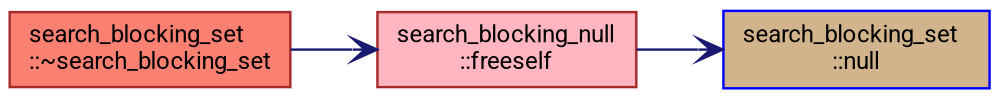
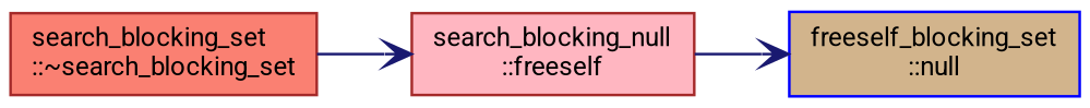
  digraph {
    fontname=Roboto
    rankdir=LR
    node [color=brown fontname=Roboto fontsize=10 shape=record style=filled]
    edge [arrowhead=vee color=midnightblue fontname=Roboto fontsize=10 labelfontname=Helvetica labelfontsize=10 style=solid]
    n1 [fillcolor=salmon fontcolor=black height=0.2 label="search_blocking_set\l::~search_blocking_set" width=0.4]
    n2 [fillcolor=lightpink height=0.2 label="search_blocking_null\l::freeself" width=0.4]
-   n3 [color=blue fillcolor=tan height=0.2 label="search_blocking_set\l::null" width=0.4]
+   n3 [color=blue fillcolor=tan height=0.2 label="freeself_blocking_set\l::null" width=0.4]
    n1 -> n2
    n2 -> n3
  }
